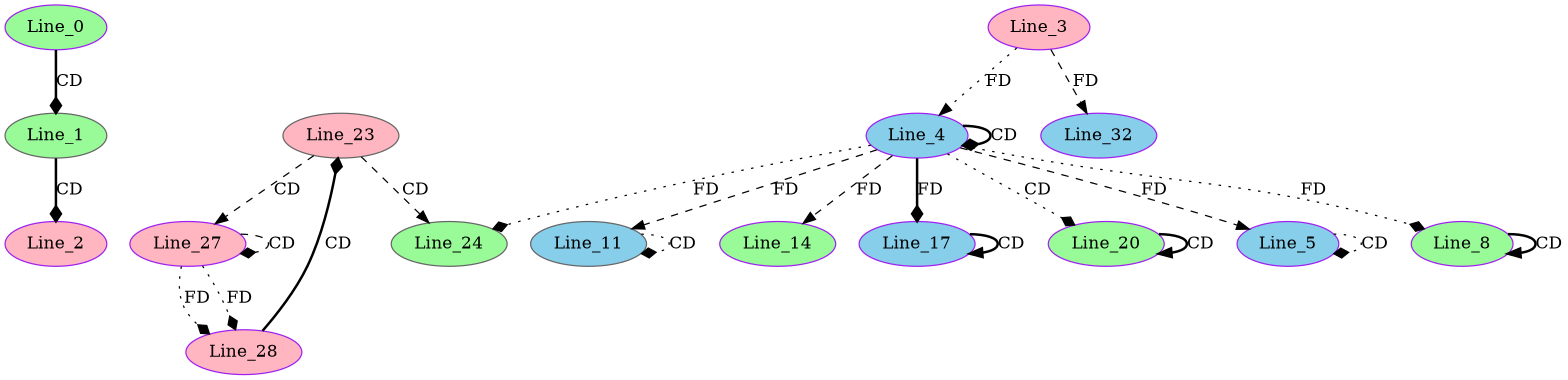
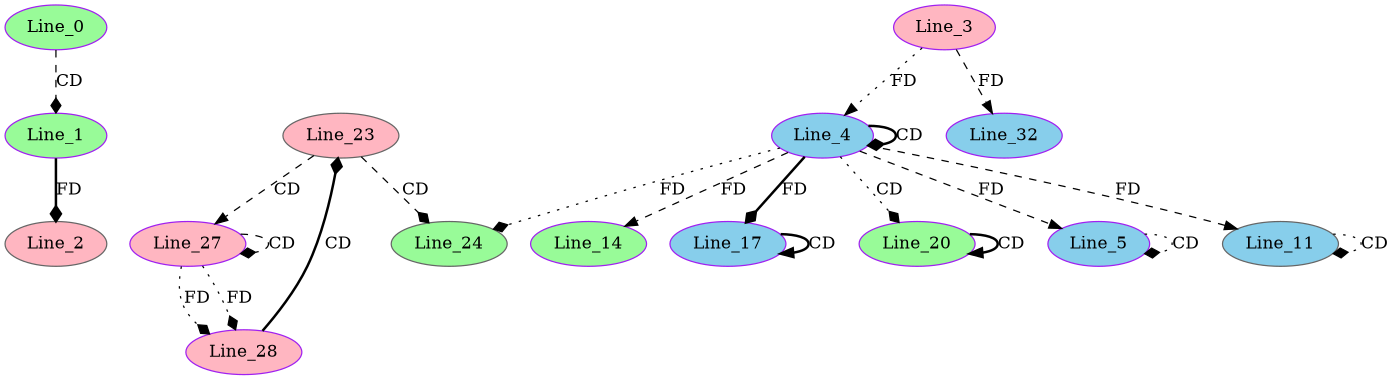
  digraph {
    node [color=purple fillcolor=palegreen style=filled]
    edge [arrowhead=diamond style=bold]
    Line_0
-   Line_1 [color=gray40]
-   Line_2 [fillcolor=lightpink]
+   Line_1
+   Line_2 [color=gray40 fillcolor=lightpink]
    Line_4 [fillcolor=skyblue]
    Line_5 [fillcolor=skyblue]
-   Line_8
    Line_11 [color=gray40 fillcolor=skyblue]
    Line_14
    Line_17 [fillcolor=skyblue]
    Line_20
    Line_24 [color=gray40]
    Line_3 [fillcolor=lightpink]
    Line_32 [fillcolor=skyblue]
    Line_23 [color=gray40 fillcolor=lightpink]
    Line_27 [fillcolor=lightpink]
    Line_28 [fillcolor=lightpink]
-   Line_0 -> Line_1 [label=CD]
-   Line_1 -> Line_2 [label=CD]
+   Line_0 -> Line_1 [label=CD style=dashed]
+   Line_1 -> Line_2 [label=FD]
    Line_4 -> Line_4 [label=CD]
    Line_4 -> Line_5 [arrowhead=normal label=FD style=dashed]
-   Line_4 -> Line_8 [label=FD style=dotted]
    Line_4 -> Line_11 [arrowhead=normal label=FD style=dashed]
    Line_4 -> Line_14 [arrowhead=normal label=FD style=dashed]
    Line_4 -> Line_17 [label=FD]
    Line_4 -> Line_20 [label=CD style=dotted]
    Line_4 -> Line_24 [label=FD style=dotted]
    Line_5 -> Line_5 [label=CD style=dotted]
-   Line_8 -> Line_8 [arrowhead=normal label=CD]
    Line_11 -> Line_11 [label=CD style=dotted]
    Line_17 -> Line_17 [arrowhead=normal label=CD]
    Line_20 -> Line_20 [arrowhead=normal label=CD]
    Line_3 -> Line_4 [arrowhead=normal label=FD style=dotted]
    Line_3 -> Line_32 [arrowhead=normal label=FD style=dashed]
-   Line_23 -> Line_24 [arrowhead=normal label=CD style=dashed]
+   Line_23 -> Line_24 [label=CD style=dashed]
    Line_23 -> Line_27 [arrowhead=normal label=CD style=dashed]
    Line_27 -> Line_27 [label=CD style=dashed]
    Line_27 -> Line_28 [label=FD style=dotted]
    Line_27 -> Line_28 [label=FD style=dotted]
    Line_28 -> Line_23 [label=CD]
  }
